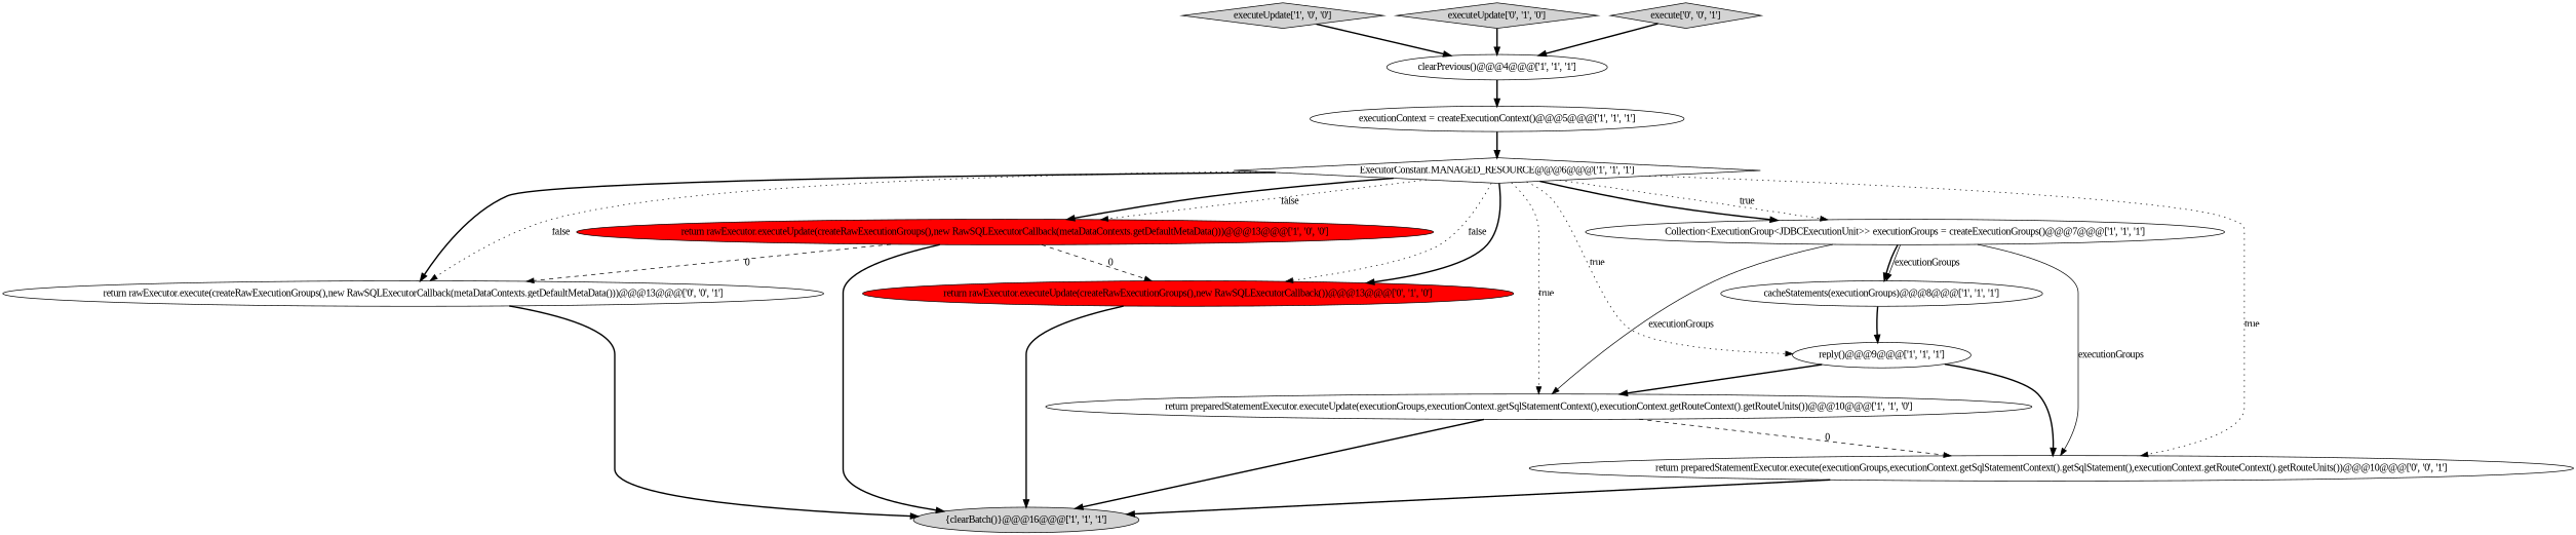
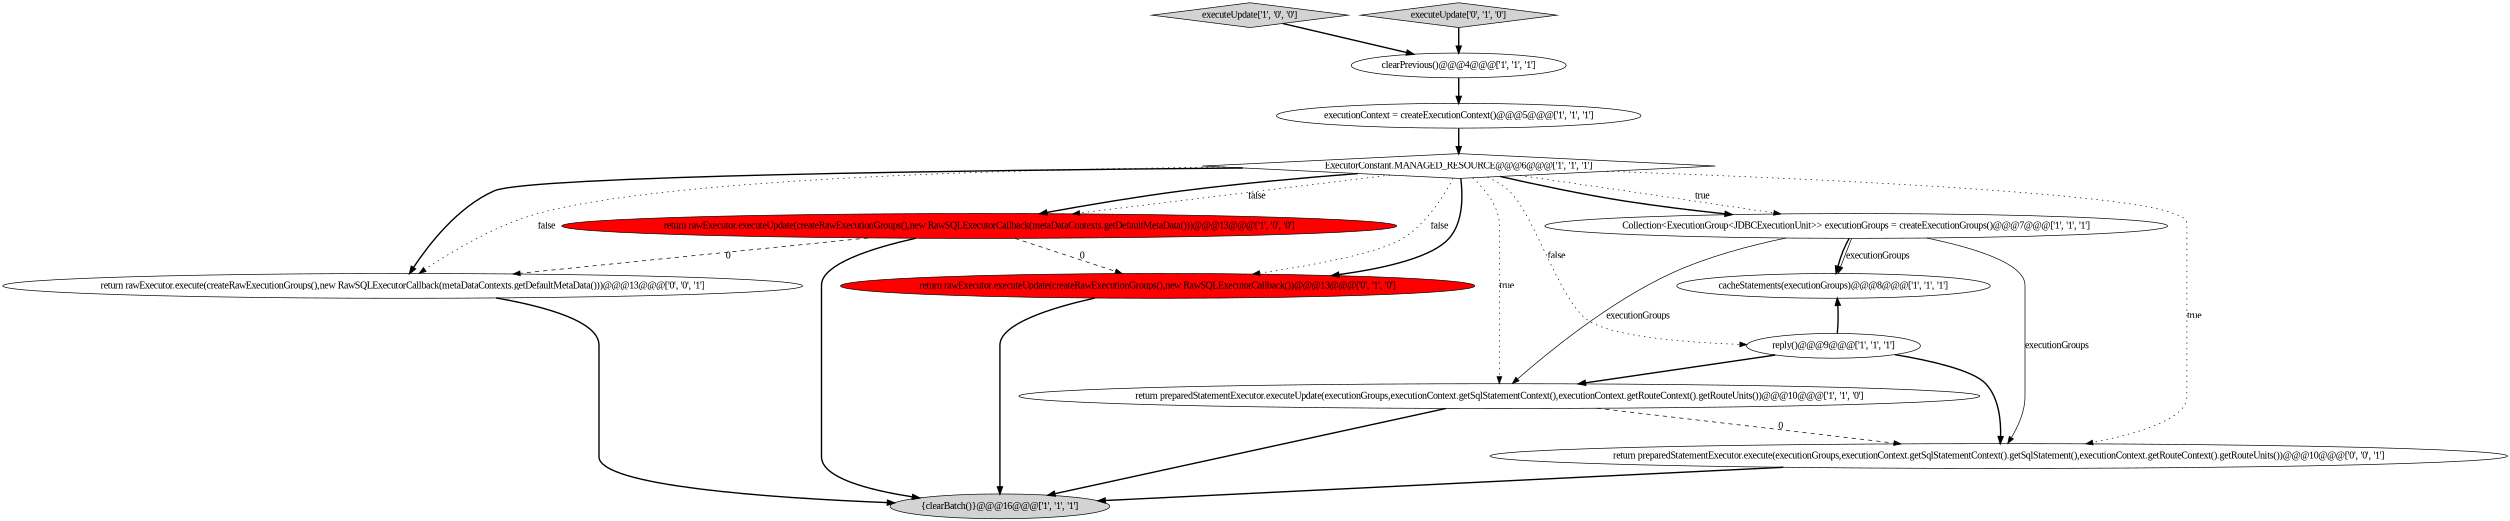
  digraph {
    fontname="Liberation Serif"
    node [fillcolor=white fontname="Liberation Serif" shape=ellipse style=filled]
    edge [fontname="Liberation Serif" style=bold]
    n1 [fillcolor=red label="return rawExecutor.executeUpdate(createRawExecutionGroups(),new RawSQLExecutorCallback(metaDataContexts.getDefaultMetaData()))@@@13@@@['1', '0', '0']"]
    n2 [label="return rawExecutor.execute(createRawExecutionGroups(),new RawSQLExecutorCallback(metaDataContexts.getDefaultMetaData()))@@@13@@@['0', '0', '1']"]
    n3 [fillcolor=red label="return rawExecutor.executeUpdate(createRawExecutionGroups(),new RawSQLExecutorCallback())@@@13@@@['0', '1', '0']"]
    n4 [fillcolor=lightgray label="{clearBatch()}@@@16@@@['1', '1', '1']"]
    n5 [label="Collection<ExecutionGroup<JDBCExecutionUnit>> executionGroups = createExecutionGroups()@@@7@@@['1', '1', '1']"]
    n6 [label="cacheStatements(executionGroups)@@@8@@@['1', '1', '1']"]
    n7 [label="return preparedStatementExecutor.execute(executionGroups,executionContext.getSqlStatementContext().getSqlStatement(),executionContext.getRouteContext().getRouteUnits())@@@10@@@['0', '0', '1']"]
    n8 [label="return preparedStatementExecutor.executeUpdate(executionGroups,executionContext.getSqlStatementContext(),executionContext.getRouteContext().getRouteUnits())@@@10@@@['1', '1', '0']"]
    n9 [label="reply()@@@9@@@['1', '1', '1']"]
    n10 [fillcolor=lightgray label="executeUpdate['1', '0', '0']" shape=diamond]
    n11 [label="clearPrevious()@@@4@@@['1', '1', '1']"]
    n12 [label="executionContext = createExecutionContext()@@@5@@@['1', '1', '1']"]
    n13 [label="ExecutorConstant.MANAGED_RESOURCE@@@6@@@['1', '1', '1']" shape=diamond]
    n14 [fillcolor=lightgray label="executeUpdate['0', '1', '0']" shape=diamond]
-   n15 [fillcolor=lightgray label="execute['0', '0', '1']" shape=diamond]
    n1 -> n2 [label=0 style=dashed]
    n1 -> n3 [label=0 style=dashed]
    n1 -> n4
    n2 -> n4
    n3 -> n4
    n5 -> n6
    n5 -> n6 [label=executionGroups style=solid]
    n5 -> n7 [label=executionGroups style=solid]
    n5 -> n8 [label=executionGroups style=solid]
-   n6 -> n9
+   n9 -> n6
    n7 -> n4
    n8 -> n4
    n8 -> n7 [label=0 style=dashed]
    n9 -> n7
    n9 -> n8
    n10 -> n11
    n11 -> n12
    n12 -> n13
    n13 -> n1
    n13 -> n1 [label=false style=dotted]
    n13 -> n2
    n13 -> n2 [label=false style=dotted]
    n13 -> n3 [label=false style=dotted]
    n13 -> n3
    n13 -> n5 [label=true style=dotted]
    n13 -> n5
    n13 -> n7 [label=true style=dotted]
    n13 -> n8 [label=true style=dotted]
-   n13 -> n9 [label=true style=dotted]
+   n13 -> n9 [label=false style=dotted]
    n14 -> n11
-   n15 -> n11
  }
